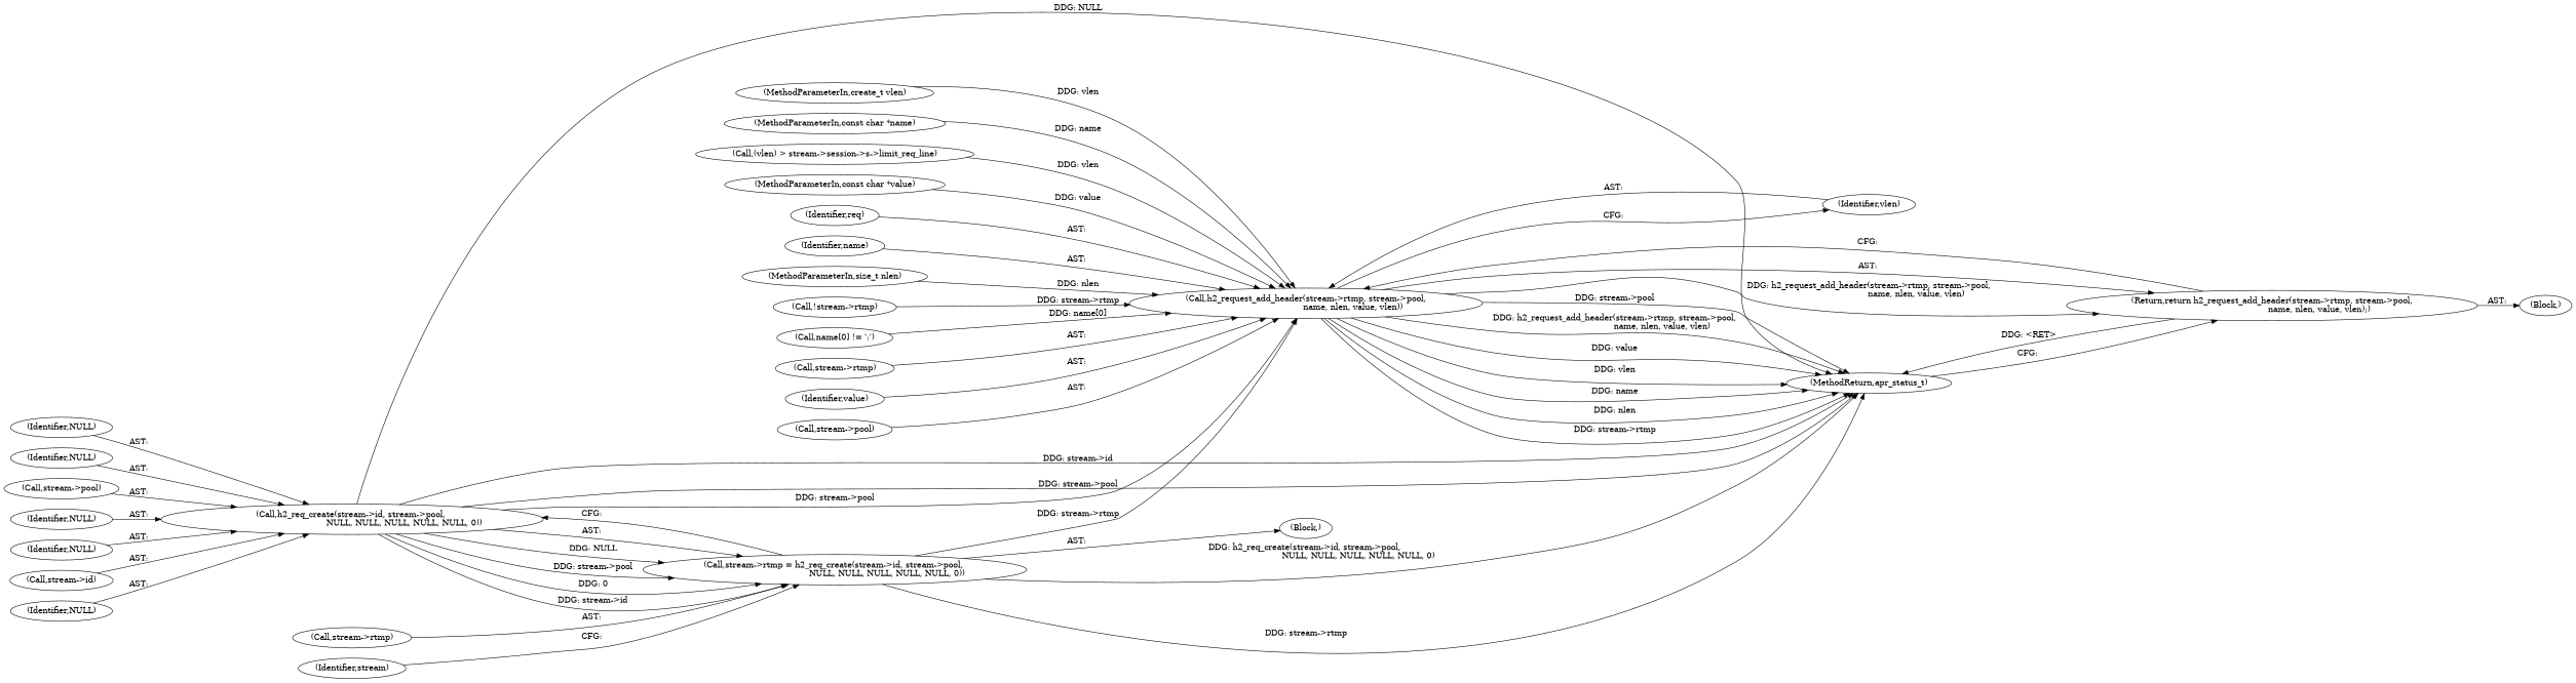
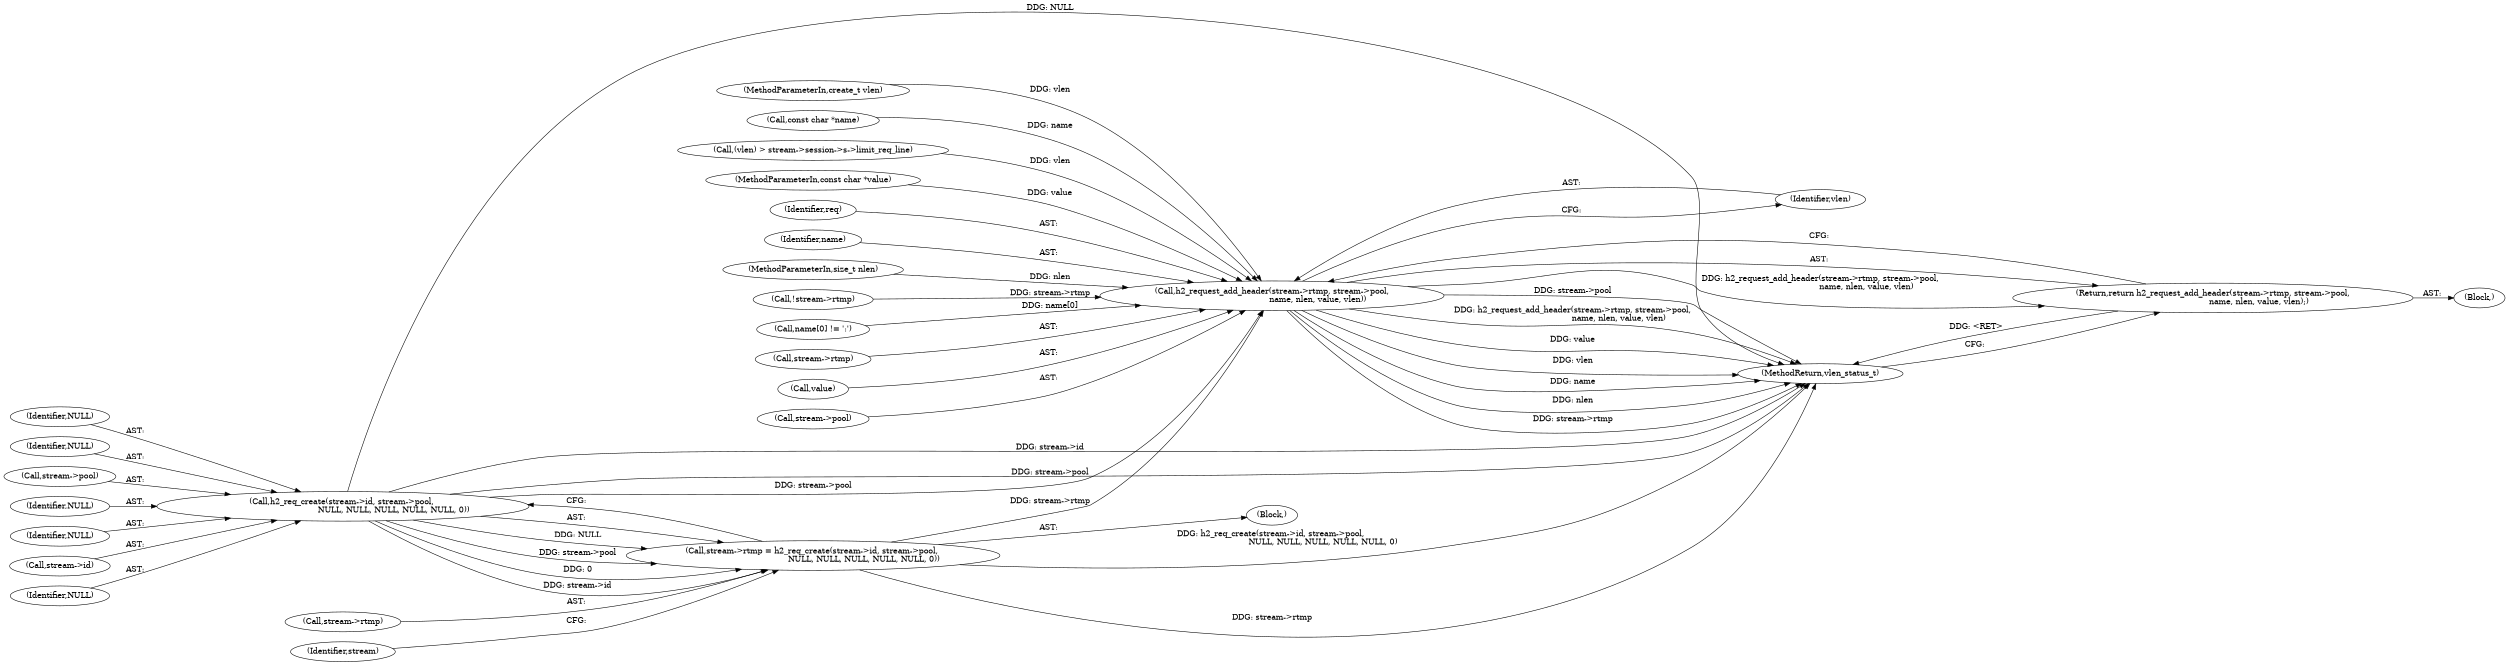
  digraph {
    rankdir=LR
    n1 [label="(Call,h2_req_create(stream->id, stream->pool, \n                                         NULL, NULL, NULL, NULL, NULL, 0))"]
    n2 [label="(Call,stream->rtmp = h2_req_create(stream->id, stream->pool, \n                                         NULL, NULL, NULL, NULL, NULL, 0))"]
    n3 [label="(Call,h2_request_add_header(stream->rtmp, stream->pool,\n                                     name, nlen, value, vlen))"]
-   n4 [label="(MethodReturn,apr_status_t)"]
+   n4 [label="(MethodReturn,vlen_status_t)"]
    n5 [label="(Block,)"]
    n6 [label="(Return,return h2_request_add_header(stream->rtmp, stream->pool,\n                                     name, nlen, value, vlen);)"]
    n7 [label="(Identifier,vlen)"]
    n8 [label="(Block,)"]
    n9 [label="(MethodParameterIn,create_t vlen)"]
-   n10 [label="(MethodParameterIn,const char *name)"]
+   n10 [label="(Call,const char *name)"]
    n11 [label="(Call,(vlen) > stream->session->s->limit_req_line)"]
    n12 [label="(Call,stream->rtmp)"]
    n13 [label="(MethodParameterIn,const char *value)"]
    n14 [label="(Identifier,req)"]
    n15 [label="(Identifier,name)"]
    n16 [label="(Identifier,NULL)"]
    n17 [label="(Identifier,stream)"]
    n18 [label="(MethodParameterIn,size_t nlen)"]
    n19 [label="(Call,!stream->rtmp)"]
    n20 [label="(Identifier,NULL)"]
    n21 [label="(Call,stream->pool)"]
    n22 [label="(Call,name[0] != ':')"]
    n23 [label="(Call,stream->rtmp)"]
    n24 [label="(Identifier,NULL)"]
    n25 [label="(Identifier,NULL)"]
    n26 [label="(Call,stream->id)"]
-   n27 [label="(Identifier,value)"]
+   n27 [label="(Call,value)"]
    n28 [label="(Call,stream->pool)"]
    n29 [label="(Identifier,NULL)"]
    n1 -> n2 [label="AST: "]
    n1 -> n2 [label="DDG: NULL"]
    n1 -> n2 [label="DDG: stream->pool"]
    n1 -> n2 [label="DDG: 0"]
    n1 -> n2 [label="DDG: stream->id"]
    n1 -> n3 [label="DDG: stream->pool"]
    n1 -> n4 [label="DDG: NULL"]
    n1 -> n4 [label="DDG: stream->id"]
    n1 -> n4 [label="DDG: stream->pool"]
    n2 -> n1 [label="CFG: "]
    n2 -> n3 [label="DDG: stream->rtmp"]
    n2 -> n4 [label="DDG: h2_req_create(stream->id, stream->pool, \n                                         NULL, NULL, NULL, NULL, NULL, 0)"]
    n2 -> n4 [label="DDG: stream->rtmp"]
    n2 -> n5 [label="AST: "]
    n3 -> n4 [label="DDG: nlen"]
    n3 -> n4 [label="DDG: stream->rtmp"]
    n3 -> n4 [label="DDG: stream->pool"]
    n3 -> n4 [label="DDG: h2_request_add_header(stream->rtmp, stream->pool,\n                                     name, nlen, value, vlen)"]
    n3 -> n4 [label="DDG: value"]
    n3 -> n4 [label="DDG: vlen"]
    n3 -> n4 [label="DDG: name"]
    n3 -> n6 [label="AST: "]
    n3 -> n6 [label="DDG: h2_request_add_header(stream->rtmp, stream->pool,\n                                     name, nlen, value, vlen)"]
    n3 -> n7 [label="CFG: "]
    n4 -> n6 [label="CFG: "]
    n6 -> n3 [label="CFG: "]
    n6 -> n4 [label="DDG: <RET>"]
    n6 -> n8 [label="AST: "]
    n7 -> n3 [label="AST: "]
    n9 -> n3 [label="DDG: vlen"]
    n10 -> n3 [label="DDG: name"]
    n11 -> n3 [label="DDG: vlen"]
    n12 -> n2 [label="AST: "]
    n13 -> n3 [label="DDG: value"]
    n14 -> n3 [label="AST: "]
    n15 -> n3 [label="AST: "]
    n16 -> n1 [label="AST: "]
    n17 -> n2 [label="CFG: "]
    n18 -> n3 [label="DDG: nlen"]
    n19 -> n3 [label="DDG: stream->rtmp"]
    n20 -> n1 [label="AST: "]
    n21 -> n1 [label="AST: "]
    n22 -> n3 [label="DDG: name[0]"]
    n23 -> n3 [label="AST: "]
    n24 -> n1 [label="AST: "]
    n25 -> n1 [label="AST: "]
    n26 -> n1 [label="AST: "]
    n27 -> n3 [label="AST: "]
    n28 -> n3 [label="AST: "]
    n29 -> n1 [label="AST: "]
  }
